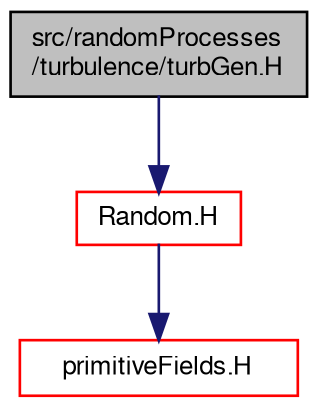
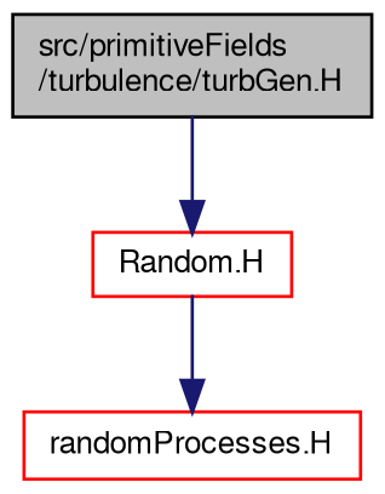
  digraph {
    node [color=red fontname=FreeSans fontsize=10 shape=record]
    edge [color=midnightblue fontname=FreeSans fontsize=10 labelfontname=FreeSans labelfontsize=10 style=solid]
-   n1 [color=black fillcolor=grey75 fontcolor=black height=0.2 label="src/randomProcesses\l/turbulence/turbGen.H" style=filled width=0.4]
+   n1 [color=black fillcolor=grey75 fontcolor=black height=0.2 label="src/primitiveFields\l/turbulence/turbGen.H" style=filled width=0.4]
    n2 [height=0.2 label="Random.H" width=0.4]
-   n3 [height=0.2 label="primitiveFields.H" width=0.4]
+   n3 [height=0.2 label="randomProcesses.H" width=0.4]
    n1 -> n2
    n2 -> n3
  }
